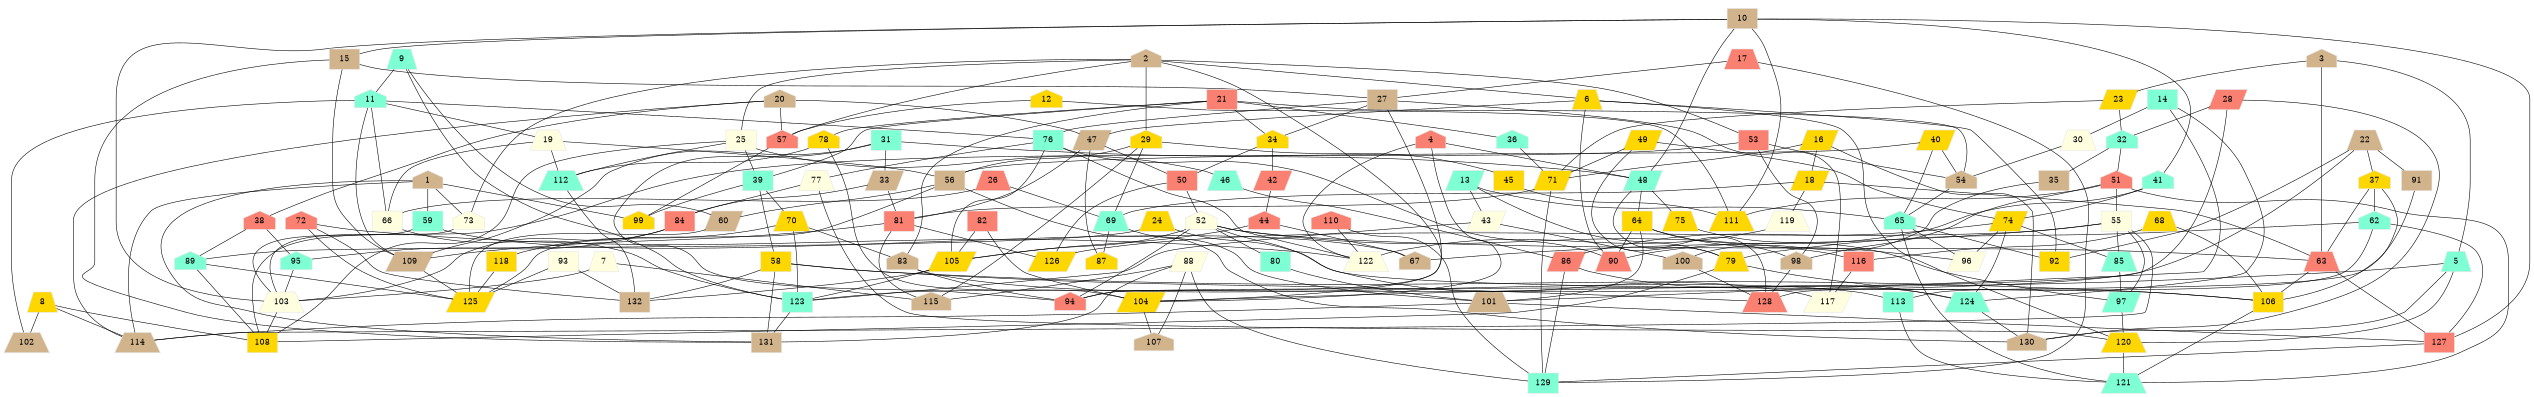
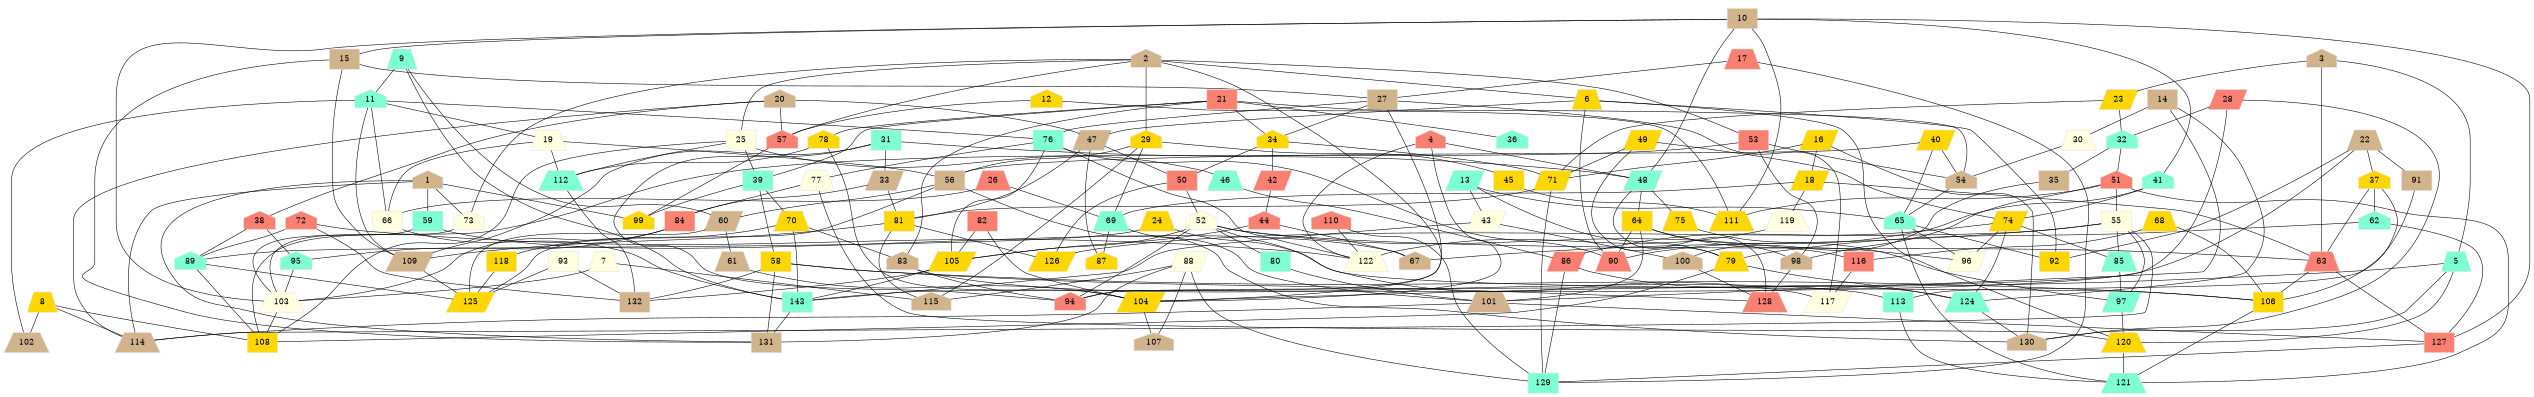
  graph {
    node [color=gray90 fillcolor=gold shape=house style=filled]
    1 [fillcolor=tan]
    59 [fillcolor=aquamarine shape=box]
    73 [fillcolor=lightyellow]
    99
    114 [fillcolor=tan shape=trapezium]
    131 [fillcolor=tan shape=box]
    103 [fillcolor=lightyellow shape=trapezium]
    67 [fillcolor=tan]
    2 [fillcolor=tan]
    6 [shape=trapezium]
    25 [fillcolor=lightyellow shape=box]
    29
    53 [fillcolor=salmon shape=box]
    57 [fillcolor=salmon]
    104 [shape=parallelogram]
    120 [shape=trapezium]
    47 [fillcolor=tan shape=parallelogram]
    90 [fillcolor=salmon shape=trapezium]
    92 [shape=box]
    108 [shape=box]
    112 [fillcolor=aquamarine shape=trapezium]
    39 [fillcolor=aquamarine shape=box]
    46 [fillcolor=aquamarine shape=trapezium]
    115 [fillcolor=tan]
    69 [fillcolor=aquamarine shape=trapezium]
    56 [fillcolor=tan shape=box]
    45 [shape=box]
    54 [fillcolor=tan]
    98 [fillcolor=tan]
    107 [fillcolor=tan]
    3 [fillcolor=tan]
    5 [fillcolor=aquamarine shape=trapezium]
    23 [shape=parallelogram]
    63 [fillcolor=salmon shape=trapezium]
    130 [fillcolor=tan]
    71 [shape=parallelogram]
    32 [fillcolor=aquamarine]
    127 [fillcolor=salmon shape=box]
    106 [shape=box]
    4 [fillcolor=salmon]
    48 [fillcolor=aquamarine shape=parallelogram]
    122 [fillcolor=lightyellow shape=trapezium]
    64 [shape=box]
    75 [shape=trapezium]
    128 [fillcolor=salmon shape=trapezium]
    121 [fillcolor=aquamarine shape=trapezium]
-   81 [fillcolor=salmon shape=box]
+   81 [shape=box]
    50 [fillcolor=salmon shape=box]
    87
    7 [fillcolor=lightyellow shape=trapezium]
    8 [shape=trapezium]
    102 [fillcolor=tan shape=trapezium]
    9 [fillcolor=aquamarine shape=trapezium]
    11 [fillcolor=aquamarine]
    60 [fillcolor=tan shape=parallelogram]
-   123 [fillcolor=aquamarine shape=box]
+   123 [fillcolor=aquamarine shape=box label=143]
    19 [fillcolor=lightyellow shape=trapezium]
    66 [fillcolor=lightyellow shape=box]
    76 [fillcolor=aquamarine shape=box]
    109 [fillcolor=tan shape=parallelogram]
    125 [shape=parallelogram]
+   61 [fillcolor=tan shape=trapezium]
    10 [fillcolor=tan shape=box]
    15 [fillcolor=tan shape=box]
    41 [fillcolor=aquamarine]
    111 [shape=trapezium]
    27 [fillcolor=tan shape=box]
    74 [shape=parallelogram]
    129 [fillcolor=aquamarine shape=box]
    105 [shape=parallelogram]
    77 [fillcolor=lightyellow shape=trapezium]
    12
    13 [fillcolor=aquamarine shape=parallelogram]
    43 [fillcolor=lightyellow shape=parallelogram]
    65 [fillcolor=aquamarine]
    79 [shape=trapezium]
    100 [fillcolor=tan]
    96 [fillcolor=lightyellow shape=parallelogram]
    124 [fillcolor=aquamarine shape=trapezium]
-   14 [fillcolor=aquamarine shape=box]
+   14 [fillcolor=tan shape=box]
    30 [fillcolor=lightyellow shape=trapezium]
    101 [fillcolor=tan shape=trapezium]
    34
    94 [fillcolor=salmon]
    117 [fillcolor=lightyellow shape=parallelogram]
    16 [shape=parallelogram]
    18 [shape=parallelogram]
    119 [fillcolor=lightyellow shape=trapezium]
    17 [fillcolor=salmon shape=trapezium]
    132 [fillcolor=tan shape=box]
    20 [fillcolor=tan]
    38 [fillcolor=salmon]
    89 [fillcolor=aquamarine]
    95 [fillcolor=aquamarine]
    21 [fillcolor=salmon shape=box]
    36 [fillcolor=aquamarine]
    78
    83 [fillcolor=tan]
    42 [fillcolor=salmon shape=parallelogram]
    58 [shape=box]
    70 [shape=trapezium]
    113 [fillcolor=aquamarine shape=box]
    22 [fillcolor=tan shape=trapezium]
    37
    91 [fillcolor=tan shape=box]
    62 [fillcolor=aquamarine]
    35 [fillcolor=tan shape=box]
    51 [fillcolor=salmon]
    24 [shape=trapezium]
    86 [fillcolor=salmon shape=parallelogram]
    26 [fillcolor=salmon shape=trapezium]
    28 [fillcolor=salmon shape=parallelogram]
    31 [fillcolor=aquamarine shape=box]
    33 [fillcolor=tan shape=parallelogram]
    84 [fillcolor=salmon shape=box]
    55 [fillcolor=lightyellow shape=box]
    126 [shape=parallelogram]
    44 [fillcolor=salmon]
    52 [fillcolor=lightyellow]
    118 [shape=box]
    40 [shape=parallelogram]
    85 [fillcolor=aquamarine shape=trapezium]
    97 [fillcolor=aquamarine shape=parallelogram]
    49 [shape=parallelogram]
    80 [fillcolor=aquamarine shape=box]
    116 [fillcolor=salmon shape=box]
    68 [shape=trapezium]
    72 [fillcolor=salmon]
    82 [fillcolor=salmon shape=box]
    88 [fillcolor=lightyellow shape=parallelogram]
    93 [fillcolor=lightyellow shape=box]
    110 [fillcolor=salmon]
    1 -- 59
    1 -- 73
    1 -- 99
    1 -- 114
    1 -- 131
    59 -- 103
    59 -- 67
    73 -- 103
    103 -- 108
    2 -- 73
    2 -- 6
    2 -- 25
    2 -- 29
    2 -- 53
    2 -- 57
    2 -- 104
    6 -- 120
    6 -- 47
    6 -- 90
    6 -- 92
    25 -- 108
    25 -- 112
    25 -- 39
    25 -- 46
    29 -- 115
    29 -- 69
    29 -- 56
    29 -- 45
    53 -- 108
    53 -- 54
    53 -- 98
    57 -- 99
    104 -- 107
    120 -- 121
    47 -- 81
    47 -- 50
    47 -- 87
    112 -- 132
    39 -- 99
    39 -- 58
    39 -- 70
    46 -- 86
    69 -- 87
    69 -- 101
    56 -- 130
    56 -- 60
    56 -- 125
    45 -- 111
    54 -- 65
    98 -- 128
    3 -- 5
    3 -- 23
    3 -- 63
    5 -- 104
    5 -- 120
    5 -- 130
    23 -- 71
    23 -- 32
    63 -- 127
    63 -- 106
    71 -- 81
    71 -- 129
    32 -- 35
    32 -- 51
    127 -- 129
    106 -- 121
    4 -- 104
    4 -- 48
    4 -- 122
    48 -- 64
    48 -- 75
    48 -- 128
    64 -- 90
    64 -- 98
    64 -- 96
    64 -- 101
    75 -- 97
    81 -- 115
    81 -- 109
    81 -- 126
    50 -- 126
    50 -- 52
    7 -- 103
    7 -- 115
    8 -- 114
    8 -- 108
    8 -- 102
    9 -- 11
    9 -- 60
    9 -- 123
    11 -- 102
    11 -- 19
    11 -- 66
    11 -- 76
    11 -- 109
    60 -- 125
+   60 -- 61
    123 -- 131
    19 -- 112
    19 -- 56
    19 -- 66
    66 -- 123
    76 -- 90
    76 -- 122
    76 -- 105
    76 -- 77
    109 -- 125
+   61 -- 104
    10 -- 103
    10 -- 127
    10 -- 48
    10 -- 15
    10 -- 41
    10 -- 111
    15 -- 131
    15 -- 109
    15 -- 27
    41 -- 90
    41 -- 74
    27 -- 76
    27 -- 34
    27 -- 94
    27 -- 117
    74 -- 96
    74 -- 124
    74 -- 86
    74 -- 85
    105 -- 123
    105 -- 132
    77 -- 120
    77 -- 84
    12 -- 57
    12 -- 111
    13 -- 43
    13 -- 65
    13 -- 79
    43 -- 123
    43 -- 100
    65 -- 92
    65 -- 121
    65 -- 96
    79 -- 108
    79 -- 124
    100 -- 128
    124 -- 130
    14 -- 124
    14 -- 30
    14 -- 101
    30 -- 54
    101 -- 114
    101 -- 127
    34 -- 50
    34 -- 42
    16 -- 130
    16 -- 71
    16 -- 18
    18 -- 69
    18 -- 63
    18 -- 119
    119 -- 122
    17 -- 27
    17 -- 129
    20 -- 114
    20 -- 57
    20 -- 47
    20 -- 38
    38 -- 89
    38 -- 95
    89 -- 108
    89 -- 125
    95 -- 103
    21 -- 39
    21 -- 54
    21 -- 34
    21 -- 36
    21 -- 78
    21 -- 83
-   36 -- 71
+   34 -- 71
    78 -- 104
    78 -- 112
    83 -- 94
    83 -- 113
    42 -- 44
    58 -- 131
    58 -- 106
    58 -- 128
    58 -- 132
    70 -- 123
    70 -- 83
    70 -- 118
    113 -- 121
    22 -- 92
    22 -- 123
    22 -- 37
    22 -- 91
    37 -- 63
    37 -- 106
    37 -- 62
    91 -- 113
    62 -- 127
-   62 -- 128
    62 -- 79
    35 -- 100
    51 -- 98
    51 -- 121
    51 -- 111
    51 -- 55
    24 -- 106
    24 -- 89
    86 -- 129
    86 -- 124
    26 -- 69
    26 -- 66
    28 -- 130
    28 -- 32
    28 -- 94
    31 -- 48
    31 -- 109
    31 -- 94
    31 -- 33
    33 -- 81
    33 -- 84
    84 -- 103
    84 -- 95
    55 -- 114
    55 -- 67
    55 -- 126
    55 -- 85
    55 -- 97
    44 -- 67
    44 -- 105
    52 -- 63
    52 -- 105
    52 -- 94
    52 -- 117
    52 -- 80
    52 -- 116
    118 -- 125
    40 -- 56
    40 -- 54
    40 -- 65
    85 -- 97
    97 -- 120
    49 -- 71
    49 -- 74
    49 -- 79
    80 -- 101
    116 -- 117
    68 -- 106
    68 -- 116
    72 -- 122
    72 -- 132
-   72 -- 125
+   72 -- 89
    82 -- 104
    82 -- 105
    88 -- 131
    88 -- 115
    88 -- 107
    88 -- 129
    93 -- 125
    93 -- 132
    110 -- 122
    110 -- 129
  }
